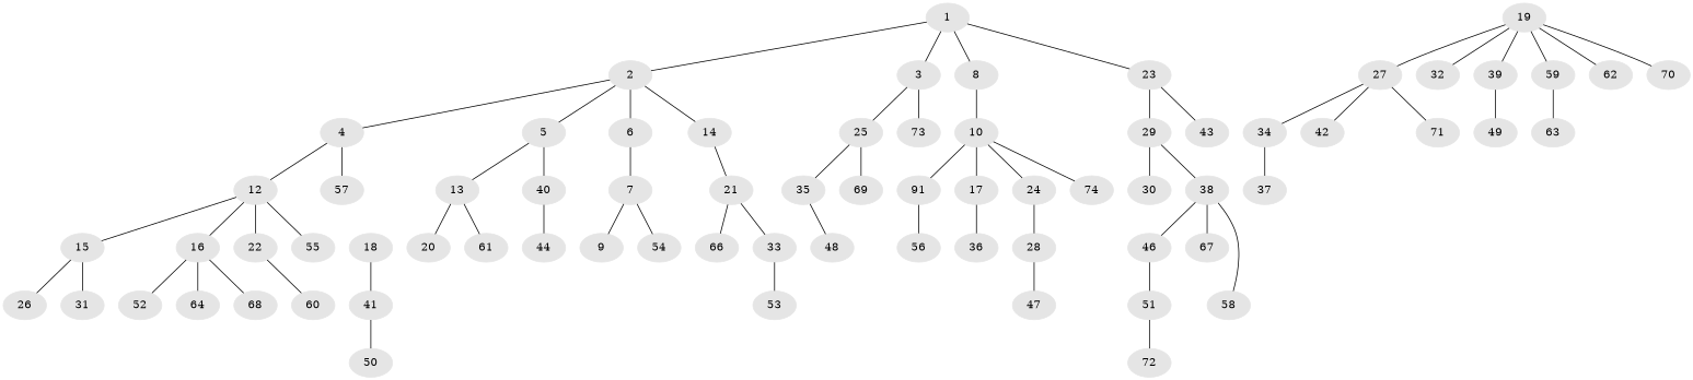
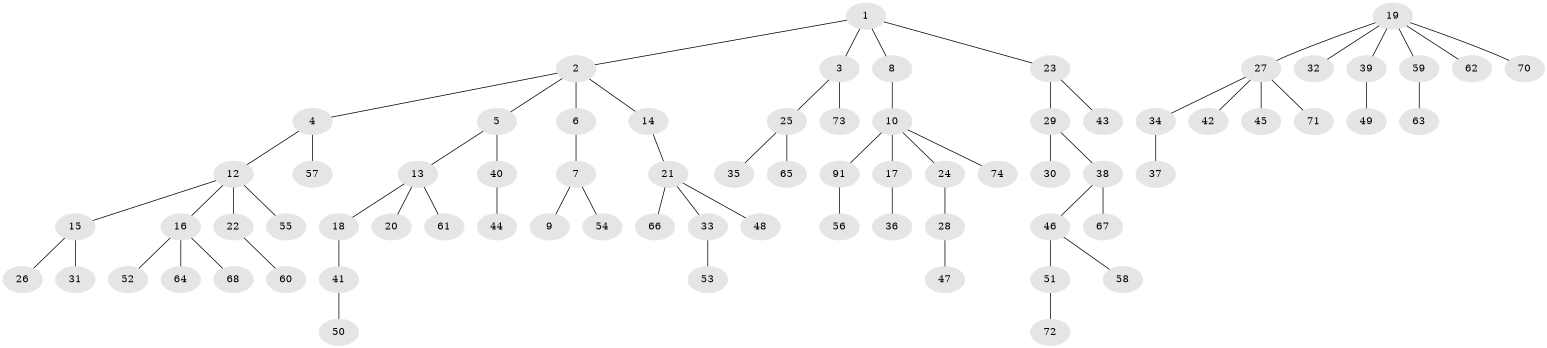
  graph {
    node [color=gray90 style=filled]
    1
    2
    3
    8
    23
    4
    5
    6
    14
    25
    73
    10
    29
    43
    12
    57
    13
    40
    7
    21
    35
-   65 [label=69]
+   65
    15
    16
    22
    55
    18
    20
    61
    44
    9
    54
    19
    27
    32
    39
    59
    62
    70
    n40 [label=91]
    17
    24
    74
    56
    36
    28
    26
    31
    52
    64
    68
    60
    41
    66
    33
    48
    50
    34
    42
+   45
    71
    49
    63
    53
    30
    38
    47
    37
    46
    67
    51
    58
    72
    1 -- 2
    1 -- 3
    1 -- 8
    1 -- 23
    2 -- 4
    2 -- 5
    2 -- 6
    2 -- 14
    3 -- 25
    3 -- 73
    8 -- 10
    23 -- 29
    23 -- 43
    4 -- 12
    4 -- 57
    5 -- 13
    5 -- 40
    6 -- 7
    14 -- 21
    25 -- 35
    25 -- 65
    10 -- n40
    10 -- 17
    10 -- 24
    10 -- 74
    29 -- 30
    29 -- 38
    12 -- 15
    12 -- 16
    12 -- 22
    12 -- 55
+   13 -- 18
    13 -- 20
    13 -- 61
    40 -- 44
    7 -- 9
    7 -- 54
    21 -- 66
    21 -- 33
-   35 -- 48
+   21 -- 48
    15 -- 26
    15 -- 31
    16 -- 52
    16 -- 64
    16 -- 68
    22 -- 60
    18 -- 41
    19 -- 27
    19 -- 32
    19 -- 39
    19 -- 59
    19 -- 62
    19 -- 70
    27 -- 34
    27 -- 42
+   27 -- 45
    27 -- 71
    39 -- 49
    59 -- 63
    n40 -- 56
    17 -- 36
    24 -- 28
    28 -- 47
    41 -- 50
    33 -- 53
    34 -- 37
    38 -- 46
    38 -- 67
    46 -- 51
-   38 -- 58
+   46 -- 58
    51 -- 72
  }
